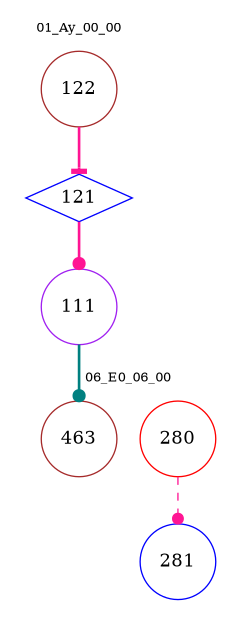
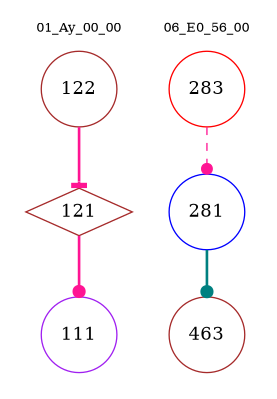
  digraph {
    node [color=brown shape=circle]
    edge [arrowhead=dot color=deeppink style=bold]
    n1 [label=122]
-   n2 [color=blue label=121 shape=diamond]
+   n2 [label=121 shape=diamond]
    n3 [color=purple label=111]
-   n4 [color=red label=280]
+   n4 [color=red label=283]
    n5 [color=blue label=281]
    n6 [label=463]
    subgraph cluster_1 {
      color=white
      fontsize=10
      label="01_Ay_00_00"
      n1
      n2
      n3
    }
    subgraph cluster_2 {
      color=white
      fontsize=10
-     label="06_E0_06_00"
+     label="06_E0_56_00"
      n4
      n5
      n6
    }
    n1 -> n2 [arrowhead=tee]
    n2 -> n3
    n4 -> n5 [style=dashed]
-   n3 -> n6 [color=teal]
+   n5 -> n6 [color=teal]
  }
